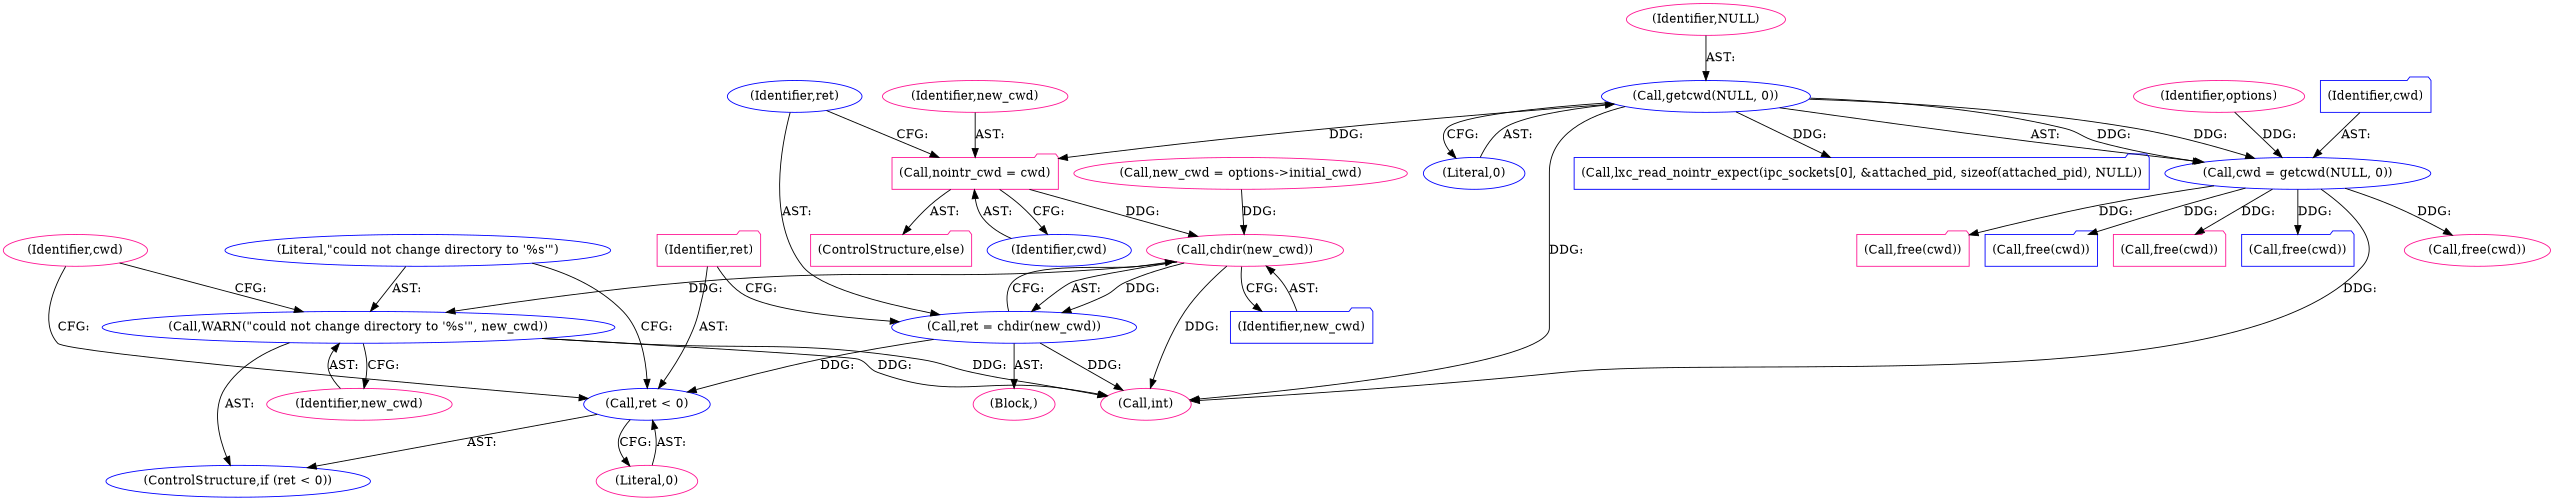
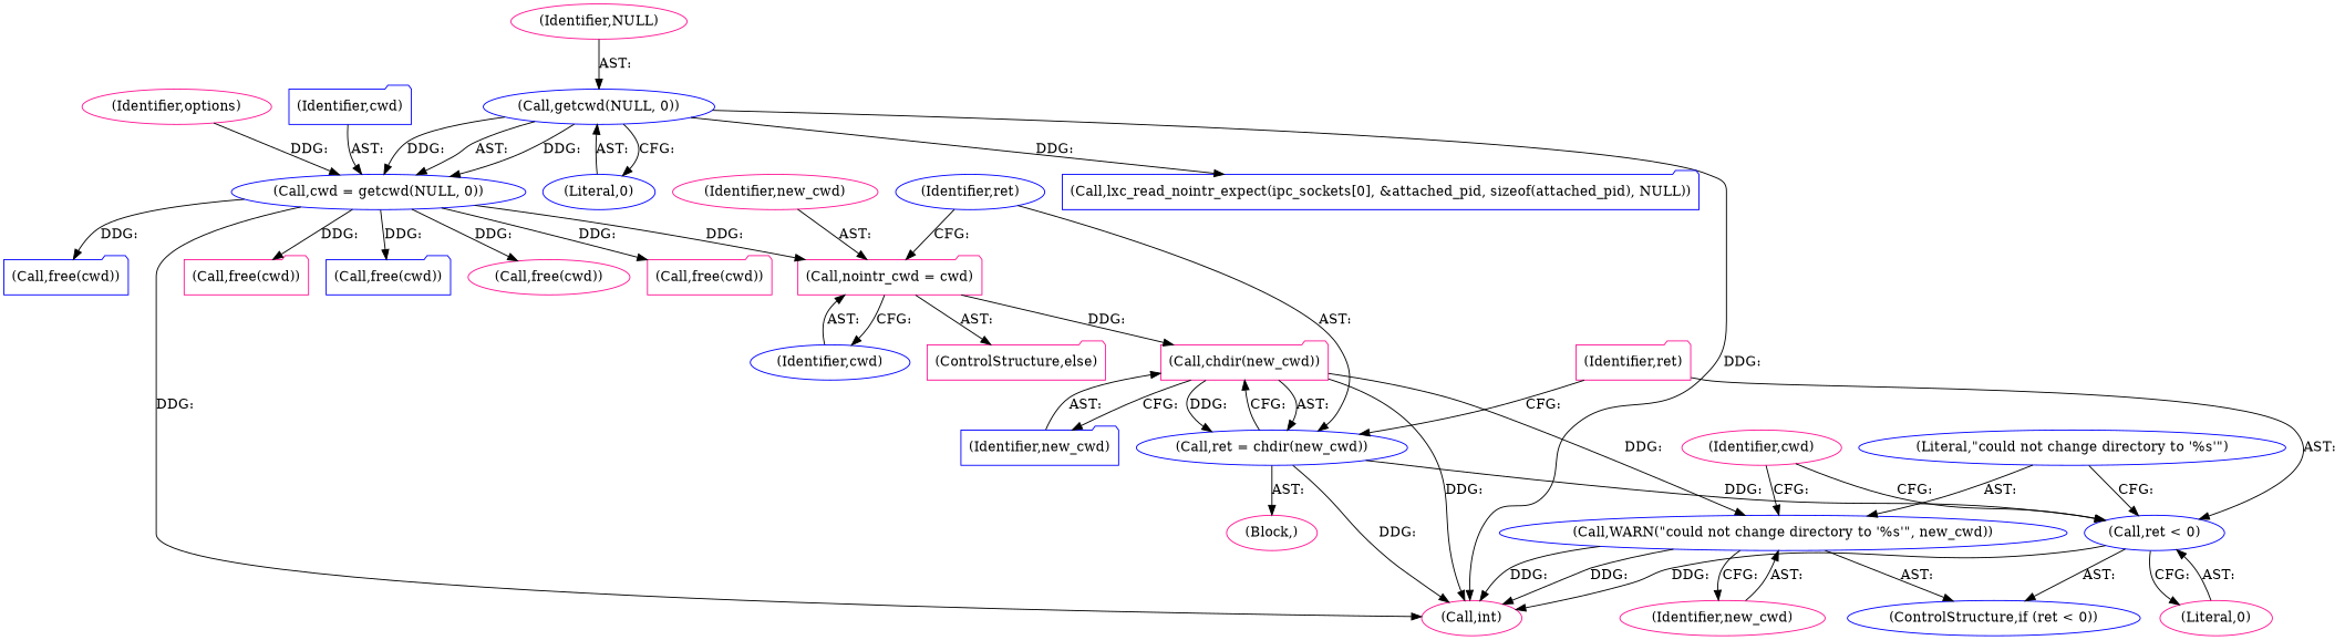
  digraph {
    node [color=deeppink shape=ellipse]
    n1 [label="(Call,nointr_cwd = cwd)" shape=folder]
-   n2 [label="(Call,chdir(new_cwd))"]
+   n2 [label="(Call,chdir(new_cwd))" shape=folder]
    n3 [color=blue label="(Identifier,cwd)"]
    n4 [label="(ControlStructure,else)" shape=folder]
    n5 [label="(Call,int)"]
    n6 [color=blue label="(Call,ret = chdir(new_cwd))"]
    n7 [color=blue label="(Call,WARN(\"could not change directory to '%s'\", new_cwd))"]
    n8 [color=blue label="(Identifier,new_cwd)" shape=folder]
    n9 [color=blue label="(Call,cwd = getcwd(NULL, 0))"]
    n10 [label="(Call,free(cwd))"]
    n11 [label="(Call,free(cwd))" shape=folder]
    n12 [color=blue label="(Call,free(cwd))" shape=folder]
    n13 [label="(Call,free(cwd))" shape=folder]
    n14 [color=blue label="(Call,free(cwd))" shape=folder]
    n15 [color=blue label="(Call,getcwd(NULL, 0))"]
    n16 [color=blue label="(Literal,0)"]
    n17 [color=blue label="(Call,lxc_read_nointr_expect(ipc_sockets[0], &attached_pid, sizeof(attached_pid), NULL))" shape=folder]
    n18 [label="(Block,)"]
    n19 [color=blue label="(Call,ret < 0)"]
    n20 [color=blue label="(ControlStructure,if (ret < 0))"]
    n21 [label="(Identifier,new_cwd)"]
    n22 [label="(Literal,0)"]
    n23 [label="(Identifier,options)"]
    n24 [color=blue label="(Identifier,cwd)" shape=folder]
    n25 [label="(Identifier,new_cwd)"]
    n26 [label="(Identifier,ret)" shape=folder]
    n27 [color=blue label="(Identifier,ret)"]
-   n28 [label="(Call,new_cwd = options->initial_cwd)"]
    n29 [label="(Identifier,NULL)"]
    n30 [label="(Identifier,cwd)"]
    n31 [color=blue label="(Literal,\"could not change directory to '%s'\")"]
    n1 -> n2 [label="DDG: "]
    n1 -> n3 [label="CFG: "]
    n1 -> n4 [label="AST: "]
    n2 -> n5 [label="DDG: "]
    n2 -> n6 [label="AST: "]
    n2 -> n6 [label="DDG: "]
    n2 -> n7 [label="DDG: "]
    n2 -> n8 [label="CFG: "]
    n3 -> n1 [label="AST: "]
    n6 -> n2 [label="CFG: "]
    n6 -> n5 [label="DDG: "]
    n6 -> n18 [label="AST: "]
    n6 -> n19 [label="DDG: "]
    n7 -> n5 [label="DDG: "]
    n7 -> n5 [label="DDG: "]
    n7 -> n20 [label="AST: "]
    n7 -> n21 [label="CFG: "]
    n8 -> n2 [label="AST: "]
-   n15 -> n1 [label="DDG: "]
+   n9 -> n1 [label="DDG: "]
    n9 -> n5 [label="DDG: "]
    n9 -> n10 [label="DDG: "]
    n9 -> n11 [label="DDG: "]
    n9 -> n12 [label="DDG: "]
    n9 -> n13 [label="DDG: "]
    n9 -> n14 [label="DDG: "]
    n15 -> n5 [label="DDG: "]
    n15 -> n9 [label="AST: "]
    n15 -> n9 [label="DDG: "]
    n15 -> n9 [label="DDG: "]
    n15 -> n16 [label="CFG: "]
    n15 -> n17 [label="DDG: "]
    n16 -> n15 [label="AST: "]
+   n19 -> n5 [label="DDG: "]
    n19 -> n20 [label="AST: "]
    n19 -> n22 [label="CFG: "]
    n21 -> n7 [label="AST: "]
    n22 -> n19 [label="AST: "]
    n23 -> n9 [label="DDG: "]
    n24 -> n9 [label="AST: "]
    n25 -> n1 [label="AST: "]
    n26 -> n6 [label="CFG: "]
    n26 -> n19 [label="AST: "]
    n27 -> n1 [label="CFG: "]
    n27 -> n6 [label="AST: "]
-   n28 -> n2 [label="DDG: "]
    n29 -> n15 [label="AST: "]
    n30 -> n7 [label="CFG: "]
    n30 -> n19 [label="CFG: "]
    n31 -> n7 [label="AST: "]
    n31 -> n19 [label="CFG: "]
  }
